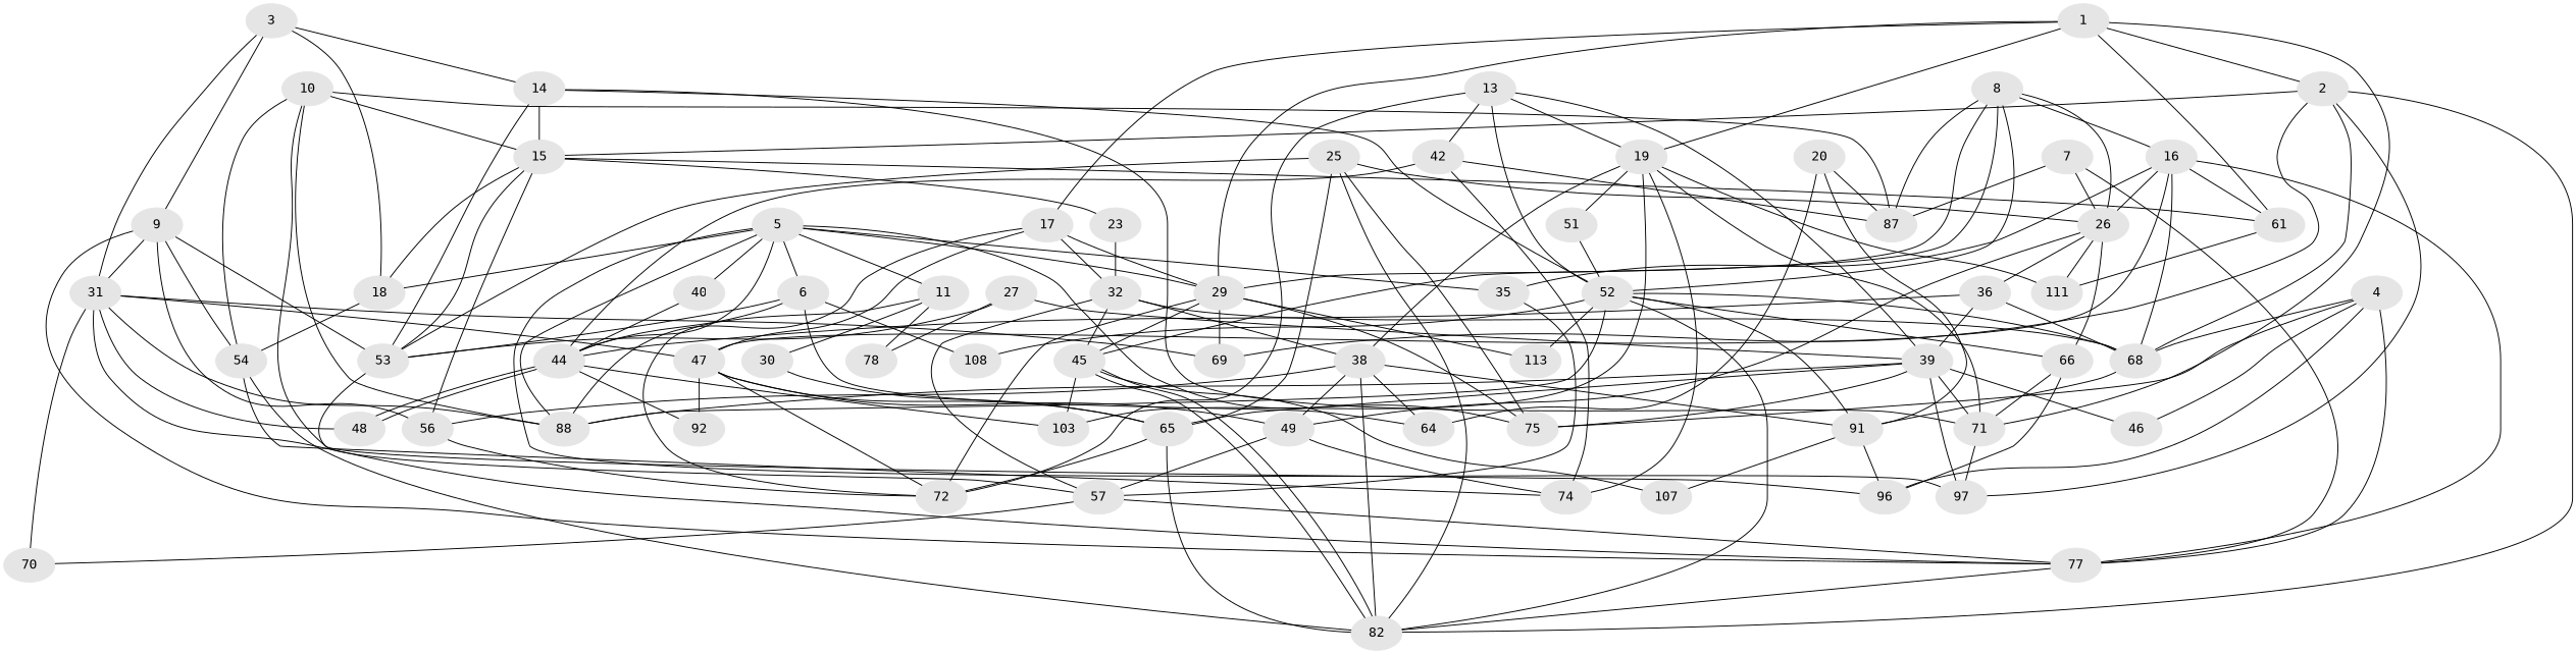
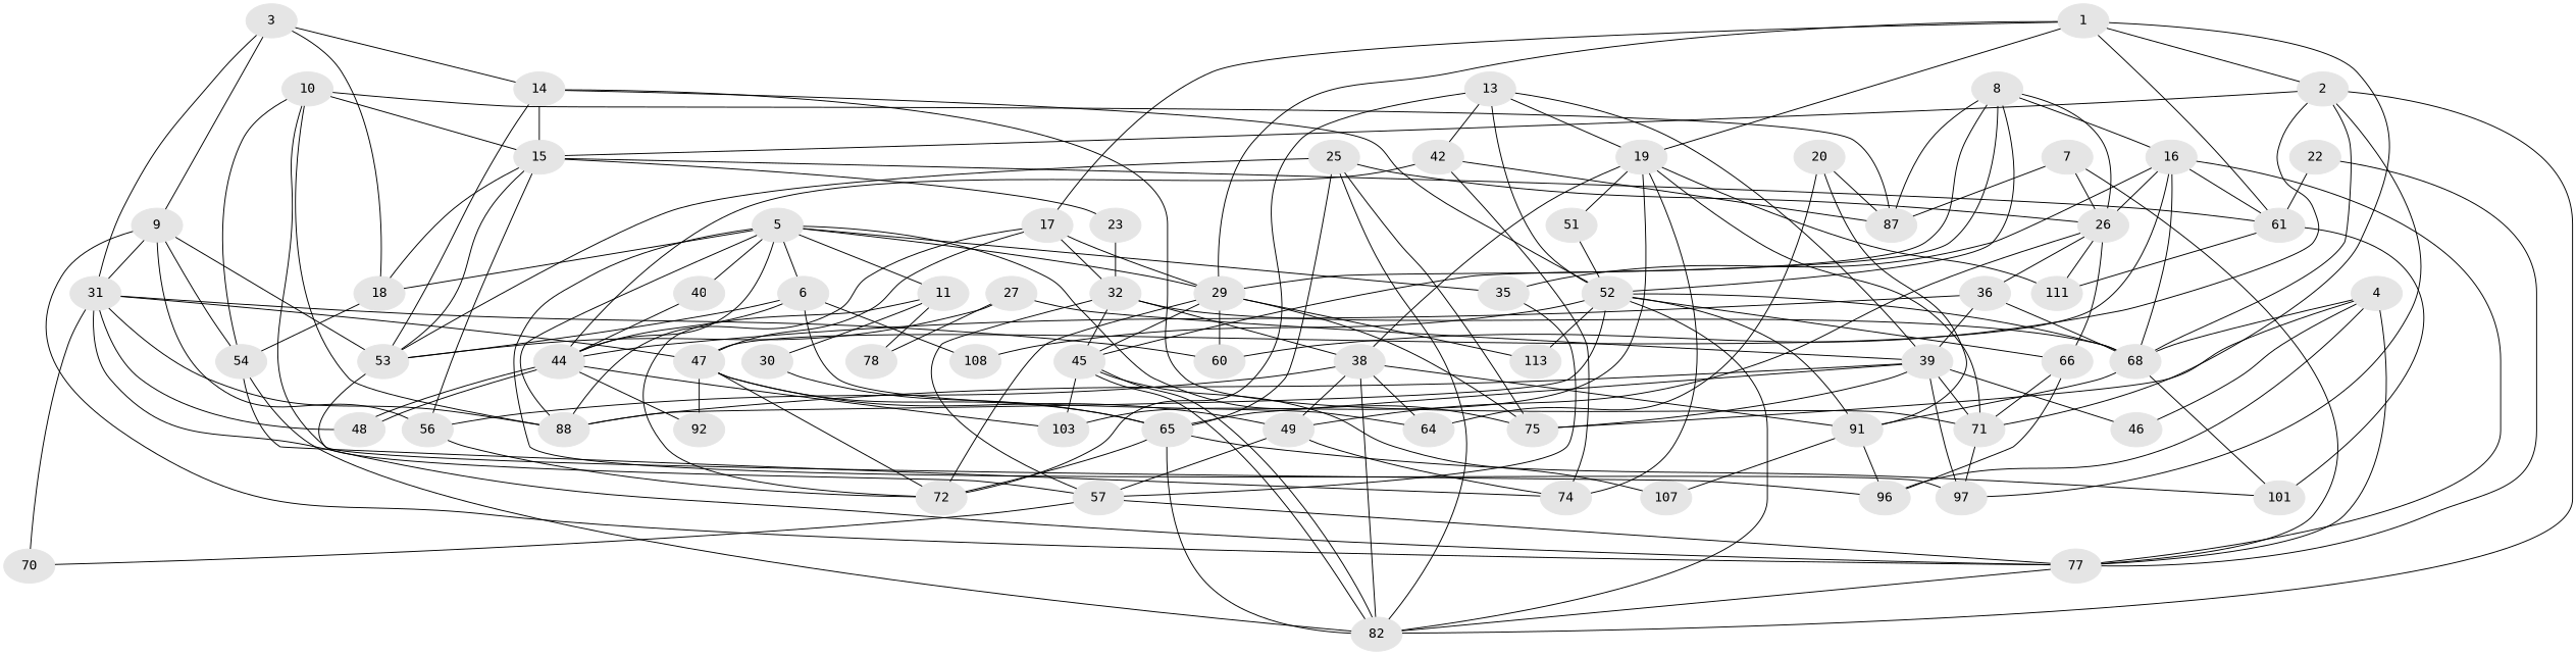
  graph {
    fontname="DejaVu Sans Mono"
    node [color=gray90 fontname="DejaVu Sans Mono" style=filled]
    edge [fontname="DejaVu Sans Mono"]
    1 [super="+37"]
    2 [super="+90"]
    17 [super="+73"]
    19 [super="+43"]
    29 [super="+33"]
    61 [super="+112"]
    71 [super="+114"]
    15 [super="+24"]
-   60 [super="+93" label=69]
+   60 [super="+93"]
    68 [super="+83"]
    82 [super="+85"]
    97
    88
    47 [super="+95"]
    32
    38 [super="+67"]
    51
    74
    103
    111
    75 [super="+104"]
    45 [super="+98"]
    72 [super="+109"]
    113
+   101
    18 [super="+80"]
    53 [super="+76"]
    56
    23
    91 [super="+94"]
    3 [super="+55"]
    9 [super="+84"]
    14 [super="+89"]
    31 [super="+99"]
    77 [super="+106"]
    54 [super="+58"]
    52 [super="+102"]
    48
    70
    4 [super="+105"]
    46
    96
    5 [super="+28"]
    6 [super="+12"]
    11
    35
    40
    44 [super="+50"]
    64
    108
    30 [super="+34"]
    78
    57 [super="+59"]
    92
    26 [super="+81"]
    36
    49
    66 [super="+100"]
    7
    87 [super="+110"]
    16 [super="+69"]
    8
    107
    10 [super="+62"]
    65 [super="+86"]
    13 [super="+21"]
    39 [super="+79"]
    42
    20
+   22
    25 [super="+63"]
    27
    1 -- 2
    1 -- 17
    1 -- 19
    1 -- 29
    1 -- 61
    1 -- 71
    2 -- 15
    2 -- 60
    2 -- 68
    2 -- 82
    2 -- 97
    17 -- 29
    17 -- 88
    17 -- 47
    17 -- 32
    19 -- 71
    19 -- 38
    19 -- 51
    19 -- 74
    19 -- 103
    19 -- 111
    29 -- 60
    29 -- 75
    29 -- 45
    29 -- 72
    29 -- 113
    61 -- 111
+   61 -- 101
    71 -- 97
    15 -- 61
    15 -- 18
    15 -- 53
    15 -- 56
    15 -- 23
+   68 -- 101
    68 -- 91
    47 -- 72
    47 -- 92
    47 -- 49
    47 -- 65
    32 -- 68
    32 -- 38
    32 -- 45
    32 -- 57
    38 -- 82
    38 -- 56
    38 -- 91
    38 -- 64
    38 -- 49
    51 -- 52
    45 -- 82
    45 -- 82
    45 -- 103
    45 -- 107
    18 -- 54
    53 -- 57
    56 -- 72
    23 -- 32
    91 -- 96
    91 -- 107
    3 -- 18
    3 -- 9
    3 -- 14
    3 -- 31
    9 -- 53
    9 -- 56
    9 -- 31
    9 -- 77
    9 -- 54
    14 -- 71
    14 -- 15
    14 -- 53
    14 -- 52
    31 -- 60
    31 -- 88
    31 -- 47
    31 -- 77
    31 -- 48
    31 -- 70
    77 -- 82
    54 -- 82
    54 -- 74
    52 -- 68
    52 -- 82
    52 -- 88
    52 -- 113
    52 -- 91
    52 -- 108
    52 -- 66
    4 -- 68
    4 -- 75
    4 -- 77
    4 -- 46
    4 -- 96
    5 -- 29
    5 -- 97
    5 -- 88
    5 -- 75
    5 -- 18
    5 -- 6
    5 -- 11
    5 -- 35
    5 -- 40
    5 -- 44
    6 -- 53
    6 -- 44
    6 -- 64
    6 -- 108
    11 -- 72
    11 -- 30
    11 -- 78
    35 -- 57
    40 -- 44
    44 -- 103
    44 -- 48
    44 -- 48
    44 -- 92
    30 -- 65 [weight=2]
    57 -- 77
    57 -- 70
    26 -- 111
    26 -- 36
    26 -- 49
    26 -- 66
    36 -- 68
    36 -- 44
    36 -- 39
    49 -- 74
    49 -- 57
    66 -- 71
    66 -- 96
    7 -- 77
    7 -- 26
    7 -- 87
    16 -- 61
    16 -- 68
    16 -- 47
    16 -- 77
    16 -- 35
    16 -- 26
    8 -- 29
    8 -- 45
    8 -- 52
    8 -- 26
    8 -- 87
    8 -- 16
    10 -- 15
    10 -- 88
    10 -- 54
    10 -- 96
    10 -- 87
    65 -- 82
    65 -- 72
+   65 -- 101
    13 -- 19
    13 -- 72
    13 -- 52
    13 -- 39
    13 -- 42
    39 -- 71 [weight=2]
    39 -- 97
    39 -- 88
    39 -- 75
    39 -- 46
    39 -- 65
    42 -- 74
    42 -- 44
    42 -- 87
    20 -- 91
    20 -- 64
    20 -- 87
+   22 -- 61
+   22 -- 77
    25 -- 82
    25 -- 75
    25 -- 53
    25 -- 26
    25 -- 65
    27 -- 53
    27 -- 78
    27 -- 39
  }
